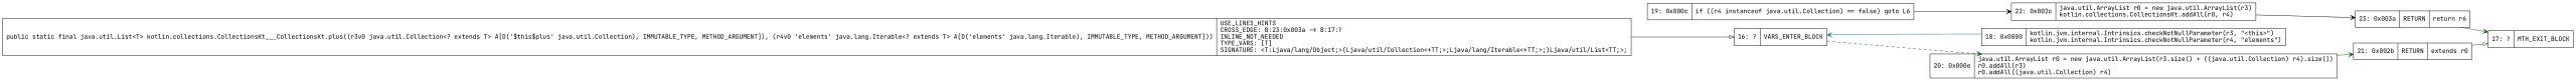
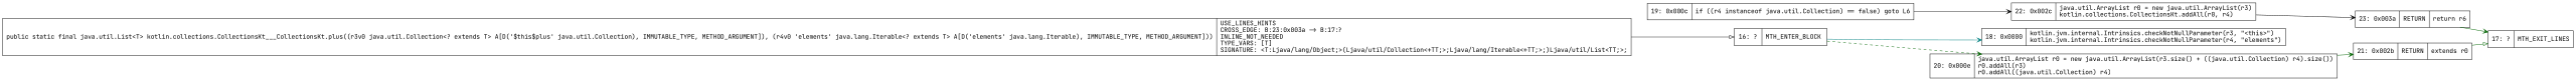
  digraph {
    fontname="JetBrains Mono"
    rankdir=LR
    node [fontname="JetBrains Mono" shape=record]
    edge [arrowhead=vee color=darkgreen fontname="JetBrains Mono"]
-   n1 [label="{16\:\ ?|VARS_ENTER_BLOCK\l}"]
+   n1 [label="{16\:\ ?|MTH_ENTER_BLOCK\l}"]
    n2 [label="{18\:\ 0x0000|kotlin.jvm.internal.Intrinsics.checkNotNullParameter(r3, \"\<this\>\")\lkotlin.jvm.internal.Intrinsics.checkNotNullParameter(r4, \"elements\")\l}"]
    n3 [label="{20\:\ 0x000e|java.util.ArrayList r0 = new java.util.ArrayList(r3.size() + ((java.util.Collection) r4).size())\lr0.addAll(r3)\lr0.addAll((java.util.Collection) r4)\l}"]
    n4 [label="{19\:\ 0x000c|if ((r4 instanceof java.util.Collection) == false) goto L6\l}"]
    n5 [label="{22\:\ 0x002c|java.util.ArrayList r0 = new java.util.ArrayList(r3)\lkotlin.collections.CollectionsKt.addAll(r0, r4)\l}"]
    n6 [label="{21\:\ 0x002b|RETURN\l|extends r0\l}"]
    n7 [label="{23\:\ 0x003a|RETURN\l|return r6\l}"]
-   n8 [label="{17\:\ ?|MTH_EXIT_BLOCK\l}"]
+   n8 [label="{17\:\ ?|MTH_EXIT_LINES\l}"]
    n9 [label="{public static final java.util.List\<T\> kotlin.collections.CollectionsKt___CollectionsKt.plus((r3v0 java.util.Collection\<? extends T\> A[D('$this$plus' java.util.Collection), IMMUTABLE_TYPE, METHOD_ARGUMENT]), (r4v0 'elements' java.lang.Iterable\<? extends T\> A[D('elements' java.lang.Iterable), IMMUTABLE_TYPE, METHOD_ARGUMENT]))  | USE_LINES_HINTS\lCROSS_EDGE: B:23:0x003a \-\> B:17:?\lINLINE_NOT_NEEDED\lTYPE_VARS: [T]\lSIGNATURE: \<T:Ljava\/lang\/Object;\>(Ljava\/util\/Collection\<+TT;\>;Ljava\/lang\/Iterable\<+TT;\>;)Ljava\/util\/List\<TT;\>;\l}"]
-   n2 -> n1 [color=teal]
+   n1 -> n2 [color=teal]
    n1 -> n3 [style=dashed]
    n3 -> n6
    n4 -> n5 [color=black]
    n5 -> n7 [color=black]
    n6 -> n8 [arrowhead=onormal]
    n7 -> n8
    n9 -> n1 [arrowhead=onormal color=black]
  }
